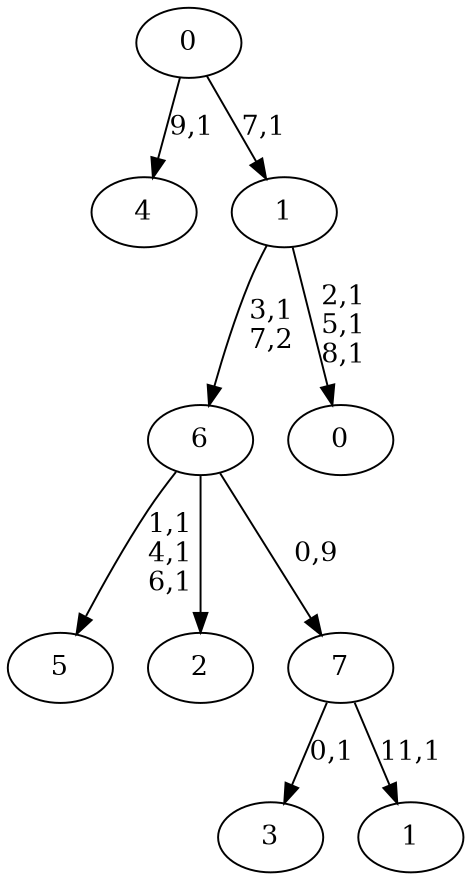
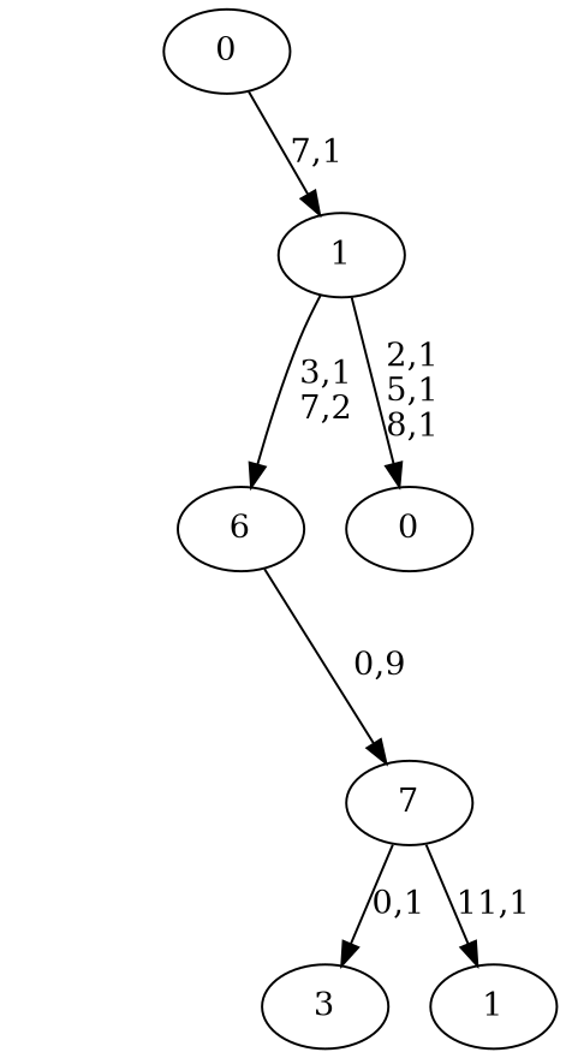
  digraph {
-   n1 [label=5]
-   n2 [label=4]
    n3 [label=3]
-   n4 [label=2]
    n5 [label=1]
    7
    6
    n8 [label=0]
    1
    0
    7 -> n3 [label="0,1"]
    7 -> n5 [label="11,1"]
-   6 -> n1 [label="1,1\n4,1\n6,1"]
-   6 -> n4
    6 -> 7 [label="0,9"]
    1 -> 6 [label="3,1\n7,2"]
    1 -> n8 [label="2,1\n5,1\n8,1"]
-   0 -> n2 [label="9,1"]
    0 -> 1 [label="7,1"]
  }
